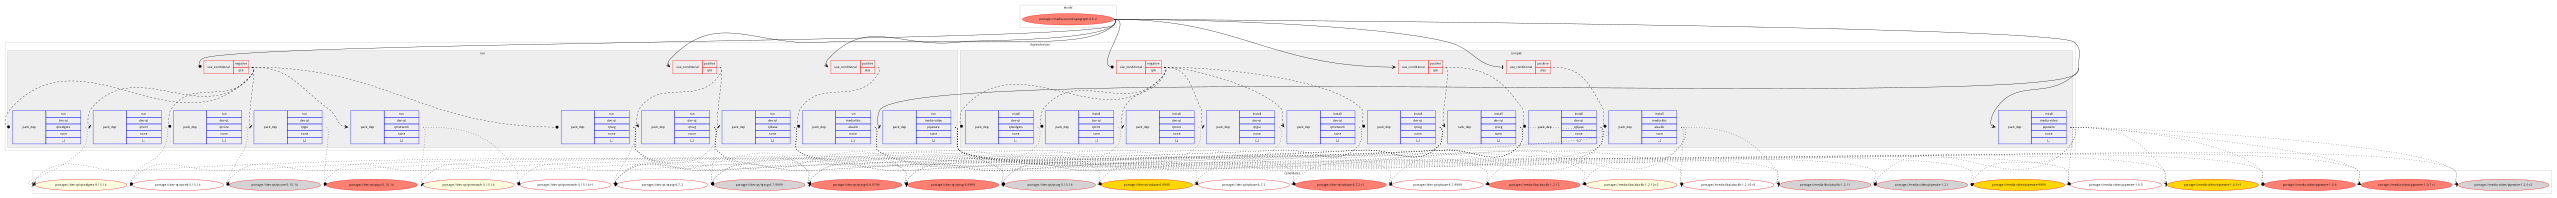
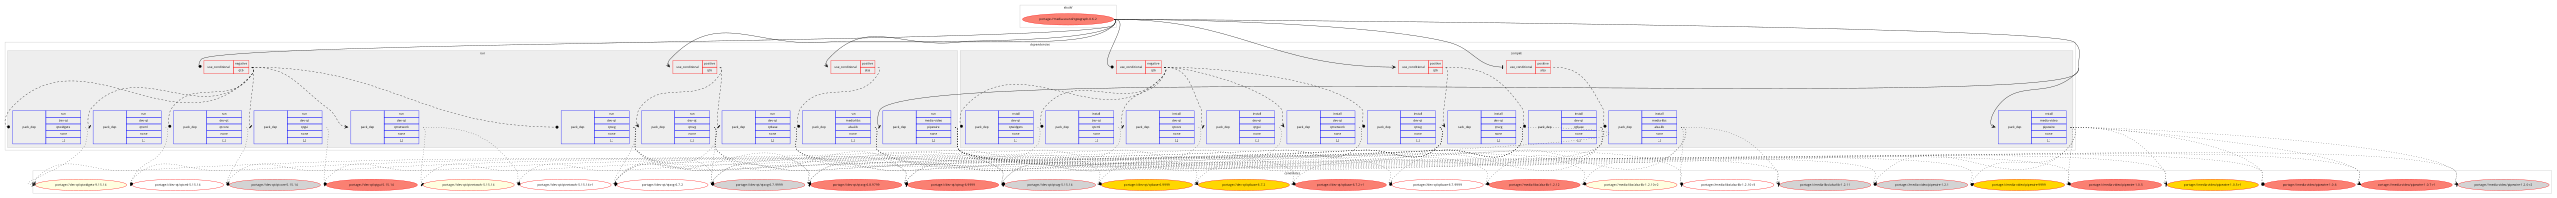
  digraph {
    compound=true
    concentrate=true
    fontname="Open Sans"
    fontsize=10
    newrank=true
    rankdir=TB
    ranksep=1.5
    node [color=red fontname="Open Sans" fontsize=10 style=filled]
    edge [arrowhead=dot fontname="Open Sans" headport=w style=dotted tailport=e weight=100]
    n1 [fillcolor=salmon label="portage://media-sound/qpwgraph-0.6.2" width=4]
    n2 [color=blue label=<<TABLE BORDER="0" CELLBORDER="1" CELLSPACING="0" CELLPADDING="4" WIDTH="220"><TR><TD ROWSPAN="6" CELLPADDING="30">pack_dep</TD></TR><TR><TD WIDTH="110">install</TD></TR><TR><TD>dev-qt</TD></TR><TR><TD>qtcore</TD></TR><TR><TD>none</TD></TR><TR><TD>[,,]</TD></TR></TABLE>> shape=none style=""]
    n3 [color=blue label=<<TABLE BORDER="0" CELLBORDER="1" CELLSPACING="0" CELLPADDING="4" WIDTH="220"><TR><TD ROWSPAN="6" CELLPADDING="30">pack_dep</TD></TR><TR><TD WIDTH="110">install</TD></TR><TR><TD>dev-qt</TD></TR><TR><TD>qtgui</TD></TR><TR><TD>none</TD></TR><TR><TD>[,,]</TD></TR></TABLE>> shape=none style=""]
    n4 [color=blue label=<<TABLE BORDER="0" CELLBORDER="1" CELLSPACING="0" CELLPADDING="4" WIDTH="220"><TR><TD ROWSPAN="6" CELLPADDING="30">pack_dep</TD></TR><TR><TD WIDTH="110">install</TD></TR><TR><TD>dev-qt</TD></TR><TR><TD>qtnetwork</TD></TR><TR><TD>none</TD></TR><TR><TD>[,,]</TD></TR></TABLE>> shape=none style=""]
    n5 [color=blue label=<<TABLE BORDER="0" CELLBORDER="1" CELLSPACING="0" CELLPADDING="4" WIDTH="220"><TR><TD ROWSPAN="6" CELLPADDING="30">pack_dep</TD></TR><TR><TD WIDTH="110">install</TD></TR><TR><TD>dev-qt</TD></TR><TR><TD>qtsvg</TD></TR><TR><TD>none</TD></TR><TR><TD>[,,]</TD></TR></TABLE>> shape=none style=""]
    n6 [color=blue label=<<TABLE BORDER="0" CELLBORDER="1" CELLSPACING="0" CELLPADDING="4" WIDTH="220"><TR><TD ROWSPAN="6" CELLPADDING="30">pack_dep</TD></TR><TR><TD WIDTH="110">install</TD></TR><TR><TD>dev-qt</TD></TR><TR><TD>qtwidgets</TD></TR><TR><TD>none</TD></TR><TR><TD>[,,]</TD></TR></TABLE>> shape=none style=""]
    n7 [color=blue label=<<TABLE BORDER="0" CELLBORDER="1" CELLSPACING="0" CELLPADDING="4" WIDTH="220"><TR><TD ROWSPAN="6" CELLPADDING="30">pack_dep</TD></TR><TR><TD WIDTH="110">install</TD></TR><TR><TD>dev-qt</TD></TR><TR><TD>qtxml</TD></TR><TR><TD>none</TD></TR><TR><TD>[,,]</TD></TR></TABLE>> shape=none style=""]
    n8 [label=<<TABLE BORDER="0" CELLBORDER="1" CELLSPACING="0" CELLPADDING="4"><TR><TD ROWSPAN="3" CELLPADDING="10">use_conditional</TD></TR><TR><TD>negative</TD></TR><TR><TD>qt6</TD></TR></TABLE>> shape=none style=""]
    n9 [color=blue label=<<TABLE BORDER="0" CELLBORDER="1" CELLSPACING="0" CELLPADDING="4" WIDTH="220"><TR><TD ROWSPAN="6" CELLPADDING="30">pack_dep</TD></TR><TR><TD WIDTH="110">install</TD></TR><TR><TD>media-libs</TD></TR><TR><TD>alsa-lib</TD></TR><TR><TD>none</TD></TR><TR><TD>[,,]</TD></TR></TABLE>> shape=none style=""]
    n10 [label=<<TABLE BORDER="0" CELLBORDER="1" CELLSPACING="0" CELLPADDING="4"><TR><TD ROWSPAN="3" CELLPADDING="10">use_conditional</TD></TR><TR><TD>positive</TD></TR><TR><TD>alsa</TD></TR></TABLE>> shape=none style=""]
    n11 [color=blue label=<<TABLE BORDER="0" CELLBORDER="1" CELLSPACING="0" CELLPADDING="4" WIDTH="220"><TR><TD ROWSPAN="6" CELLPADDING="30">pack_dep</TD></TR><TR><TD WIDTH="110">install</TD></TR><TR><TD>dev-qt</TD></TR><TR><TD>qtsvg</TD></TR><TR><TD>none</TD></TR><TR><TD>[,,]</TD></TR></TABLE>> shape=none style=""]
    n12 [color=blue label=<<TABLE BORDER="0" CELLBORDER="1" CELLSPACING="0" CELLPADDING="4" WIDTH="220"><TR><TD ROWSPAN="6" CELLPADDING="30">pack_dep</TD></TR><TR><TD WIDTH="110">install</TD></TR><TR><TD>dev-qt</TD></TR><TR><TD>qtbase</TD></TR><TR><TD>none</TD></TR><TR><TD>[,,]</TD></TR></TABLE>> shape=none style=""]
    n13 [label=<<TABLE BORDER="0" CELLBORDER="1" CELLSPACING="0" CELLPADDING="4"><TR><TD ROWSPAN="3" CELLPADDING="10">use_conditional</TD></TR><TR><TD>positive</TD></TR><TR><TD>qt6</TD></TR></TABLE>> shape=none style=""]
    n14 [color=blue label=<<TABLE BORDER="0" CELLBORDER="1" CELLSPACING="0" CELLPADDING="4" WIDTH="220"><TR><TD ROWSPAN="6" CELLPADDING="30">pack_dep</TD></TR><TR><TD WIDTH="110">install</TD></TR><TR><TD>media-video</TD></TR><TR><TD>pipewire</TD></TR><TR><TD>none</TD></TR><TR><TD>[,,]</TD></TR></TABLE>> shape=none style=""]
    n15 [color=blue label=<<TABLE BORDER="0" CELLBORDER="1" CELLSPACING="0" CELLPADDING="4" WIDTH="220"><TR><TD ROWSPAN="6" CELLPADDING="30">pack_dep</TD></TR><TR><TD WIDTH="110">run</TD></TR><TR><TD>dev-qt</TD></TR><TR><TD>qtcore</TD></TR><TR><TD>none</TD></TR><TR><TD>[,,]</TD></TR></TABLE>> shape=none style=""]
    n16 [color=blue label=<<TABLE BORDER="0" CELLBORDER="1" CELLSPACING="0" CELLPADDING="4" WIDTH="220"><TR><TD ROWSPAN="6" CELLPADDING="30">pack_dep</TD></TR><TR><TD WIDTH="110">run</TD></TR><TR><TD>dev-qt</TD></TR><TR><TD>qtgui</TD></TR><TR><TD>none</TD></TR><TR><TD>[,,]</TD></TR></TABLE>> shape=none style=""]
    n17 [color=blue label=<<TABLE BORDER="0" CELLBORDER="1" CELLSPACING="0" CELLPADDING="4" WIDTH="220"><TR><TD ROWSPAN="6" CELLPADDING="30">pack_dep</TD></TR><TR><TD WIDTH="110">run</TD></TR><TR><TD>dev-qt</TD></TR><TR><TD>qtnetwork</TD></TR><TR><TD>none</TD></TR><TR><TD>[,,]</TD></TR></TABLE>> shape=none style=""]
    n18 [color=blue label=<<TABLE BORDER="0" CELLBORDER="1" CELLSPACING="0" CELLPADDING="4" WIDTH="220"><TR><TD ROWSPAN="6" CELLPADDING="30">pack_dep</TD></TR><TR><TD WIDTH="110">run</TD></TR><TR><TD>dev-qt</TD></TR><TR><TD>qtsvg</TD></TR><TR><TD>none</TD></TR><TR><TD>[,,]</TD></TR></TABLE>> shape=none style=""]
    n19 [color=blue label=<<TABLE BORDER="0" CELLBORDER="1" CELLSPACING="0" CELLPADDING="4" WIDTH="220"><TR><TD ROWSPAN="6" CELLPADDING="30">pack_dep</TD></TR><TR><TD WIDTH="110">run</TD></TR><TR><TD>dev-qt</TD></TR><TR><TD>qtwidgets</TD></TR><TR><TD>none</TD></TR><TR><TD>[,,]</TD></TR></TABLE>> shape=none style=""]
    n20 [color=blue label=<<TABLE BORDER="0" CELLBORDER="1" CELLSPACING="0" CELLPADDING="4" WIDTH="220"><TR><TD ROWSPAN="6" CELLPADDING="30">pack_dep</TD></TR><TR><TD WIDTH="110">run</TD></TR><TR><TD>dev-qt</TD></TR><TR><TD>qtxml</TD></TR><TR><TD>none</TD></TR><TR><TD>[,,]</TD></TR></TABLE>> shape=none style=""]
    n21 [label=<<TABLE BORDER="0" CELLBORDER="1" CELLSPACING="0" CELLPADDING="4"><TR><TD ROWSPAN="3" CELLPADDING="10">use_conditional</TD></TR><TR><TD>negative</TD></TR><TR><TD>qt6</TD></TR></TABLE>> shape=none style=""]
    n22 [color=blue label=<<TABLE BORDER="0" CELLBORDER="1" CELLSPACING="0" CELLPADDING="4" WIDTH="220"><TR><TD ROWSPAN="6" CELLPADDING="30">pack_dep</TD></TR><TR><TD WIDTH="110">run</TD></TR><TR><TD>media-libs</TD></TR><TR><TD>alsa-lib</TD></TR><TR><TD>none</TD></TR><TR><TD>[,,]</TD></TR></TABLE>> shape=none style=""]
    n23 [label=<<TABLE BORDER="0" CELLBORDER="1" CELLSPACING="0" CELLPADDING="4"><TR><TD ROWSPAN="3" CELLPADDING="10">use_conditional</TD></TR><TR><TD>positive</TD></TR><TR><TD>alsa</TD></TR></TABLE>> shape=none style=""]
    n24 [color=blue label=<<TABLE BORDER="0" CELLBORDER="1" CELLSPACING="0" CELLPADDING="4" WIDTH="220"><TR><TD ROWSPAN="6" CELLPADDING="30">pack_dep</TD></TR><TR><TD WIDTH="110">run</TD></TR><TR><TD>dev-qt</TD></TR><TR><TD>qtbase</TD></TR><TR><TD>none</TD></TR><TR><TD>[,,]</TD></TR></TABLE>> shape=none style=""]
    n25 [color=blue label=<<TABLE BORDER="0" CELLBORDER="1" CELLSPACING="0" CELLPADDING="4" WIDTH="220"><TR><TD ROWSPAN="6" CELLPADDING="30">pack_dep</TD></TR><TR><TD WIDTH="110">run</TD></TR><TR><TD>dev-qt</TD></TR><TR><TD>qtsvg</TD></TR><TR><TD>none</TD></TR><TR><TD>[,,]</TD></TR></TABLE>> shape=none style=""]
    n26 [label=<<TABLE BORDER="0" CELLBORDER="1" CELLSPACING="0" CELLPADDING="4"><TR><TD ROWSPAN="3" CELLPADDING="10">use_conditional</TD></TR><TR><TD>positive</TD></TR><TR><TD>qt6</TD></TR></TABLE>> shape=none style=""]
    n27 [color=blue label=<<TABLE BORDER="0" CELLBORDER="1" CELLSPACING="0" CELLPADDING="4" WIDTH="220"><TR><TD ROWSPAN="6" CELLPADDING="30">pack_dep</TD></TR><TR><TD WIDTH="110">run</TD></TR><TR><TD>media-video</TD></TR><TR><TD>pipewire</TD></TR><TR><TD>none</TD></TR><TR><TD>[,,]</TD></TR></TABLE>> shape=none style=""]
    n28 [fillcolor=lightgrey label="portage://dev-qt/qtcore-5.15.14" width=4]
    n29 [fillcolor=salmon label="portage://dev-qt/qtgui-5.15.14" width=4]
    n30 [fillcolor=white label="portage://dev-qt/qtnetwork-5.15.14-r1" width=4]
    n31 [fillcolor=lightyellow label="portage://dev-qt/qtnetwork-5.15.14" width=4]
    n32 [fillcolor=salmon label="portage://dev-qt/qtsvg-6.9999" width=4]
    n33 [fillcolor=salmon label="portage://dev-qt/qtsvg-6.8.9799" width=4]
    n34 [fillcolor=lightgrey label="portage://dev-qt/qtsvg-6.7.9999" width=4]
    n35 [fillcolor=white label="portage://dev-qt/qtsvg-6.7.2" width=4]
    n36 [fillcolor=lightgrey label="portage://dev-qt/qtsvg-5.15.14" width=4]
    n37 [fillcolor=lightyellow label="portage://dev-qt/qtwidgets-9.15.14" width=4]
    n38 [fillcolor=white label="portage://dev-qt/qtxml-5.15.14" width=4]
    n39 [fillcolor=salmon label="portage://media-libs/alsa-lib-1.2.12" width=4]
    n40 [fillcolor=lightgrey label="portage://media-libs/alsa-lib-1.2.11" width=4]
    n41 [fillcolor=white label="portage://media-libs/alsa-lib-1.2.10-r3" width=4]
    n42 [fillcolor=lightyellow label="portage://media-libs/alsa-lib-1.2.10-r2" width=4]
    n43 [fillcolor=gold label="portage://dev-qt/qtbase-6.9999" width=4]
    n44 [fillcolor=white label="portage://dev-qt/qtbase-6.7.9999" width=4]
    n45 [fillcolor=salmon label="portage://dev-qt/qtbase-6.7.2-r1" width=4]
-   n46 [fillcolor=white label="portage://dev-qt/qtbase-6.7.2" width=4]
+   n46 [fillcolor=gold label="portage://dev-qt/qtbase-6.7.2" width=4]
    n47 [fillcolor=gold label="portage://media-video/pipewire-9999" width=4]
    n48 [fillcolor=lightgrey label="portage://media-video/pipewire-1.2.1" width=4]
    n49 [fillcolor=lightgrey label="portage://media-video/pipewire-1.2.0-r2" width=4]
    n50 [fillcolor=salmon label="portage://media-video/pipewire-1.0.7-r1" width=4]
    n51 [fillcolor=salmon label="portage://media-video/pipewire-1.0.6" width=4]
    n52 [fillcolor=gold label="portage://media-video/pipewire-1.0.5-r1" width=4]
-   n53 [fillcolor=white label="portage://media-video/pipewire-1.0.5" width=4]
+   n53 [fillcolor=salmon label="portage://media-video/pipewire-1.0.5" width=4]
    subgraph cluster_1 {
      color=gray
      label=<<i>ebuild</i>>
      n1
    }
    subgraph cluster_2 {
      color=gray
      label=<<i>dependencies</i>>
      subgraph cluster_3 {
        color=gray
        fillcolor="#eeeeee"
        label=<<i>compile</i>>
        style=filled
        subgraph sub_4 {
          color=gray
          fillcolor="#eeeeee"
          label=<<i>compile</i>>
          style=filled
          n8
          subgraph sub_5 {
            color=gray
            fillcolor="#eeeeee"
            label=<<i>compile</i>>
            style=filled
            n2
          }
          subgraph sub_6 {
            color=gray
            fillcolor="#eeeeee"
            label=<<i>compile</i>>
            style=filled
            n3
          }
          subgraph sub_7 {
            color=gray
            fillcolor="#eeeeee"
            label=<<i>compile</i>>
            style=filled
            n4
          }
          subgraph sub_8 {
            color=gray
            fillcolor="#eeeeee"
            label=<<i>compile</i>>
            style=filled
            n5
          }
          subgraph sub_9 {
            color=gray
            fillcolor="#eeeeee"
            label=<<i>compile</i>>
            style=filled
            n6
          }
          subgraph sub_10 {
            color=gray
            fillcolor="#eeeeee"
            label=<<i>compile</i>>
            style=filled
            n7
          }
        }
        subgraph sub_11 {
          color=gray
          fillcolor="#eeeeee"
          label=<<i>compile</i>>
          style=filled
          n10
          subgraph sub_12 {
            color=gray
            fillcolor="#eeeeee"
            label=<<i>compile</i>>
            style=filled
            n9
          }
        }
        subgraph sub_13 {
          color=gray
          fillcolor="#eeeeee"
          label=<<i>compile</i>>
          style=filled
          n13
          subgraph sub_14 {
            color=gray
            fillcolor="#eeeeee"
            label=<<i>compile</i>>
            style=filled
            n11
          }
          subgraph sub_15 {
            color=gray
            fillcolor="#eeeeee"
            label=<<i>compile</i>>
            style=filled
            n12
          }
        }
        subgraph sub_16 {
          color=gray
          fillcolor="#eeeeee"
          label=<<i>compile</i>>
          style=filled
          n14
        }
      }
      subgraph cluster_17 {
        color=gray
        fillcolor="#eeeeee"
        label=<<i>compile and run</i>>
        style=filled
      }
      subgraph cluster_18 {
        color=gray
        fillcolor="#eeeeee"
        label=<<i>run</i>>
        style=filled
        subgraph sub_19 {
          color=gray
          fillcolor="#eeeeee"
          label=<<i>run</i>>
          style=filled
          n21
          subgraph sub_20 {
            color=gray
            fillcolor="#eeeeee"
            label=<<i>run</i>>
            style=filled
            n15
          }
          subgraph sub_21 {
            color=gray
            fillcolor="#eeeeee"
            label=<<i>run</i>>
            style=filled
            n16
          }
          subgraph sub_22 {
            color=gray
            fillcolor="#eeeeee"
            label=<<i>run</i>>
            style=filled
            n17
          }
          subgraph sub_23 {
            color=gray
            fillcolor="#eeeeee"
            label=<<i>run</i>>
            style=filled
            n18
          }
          subgraph sub_24 {
            color=gray
            fillcolor="#eeeeee"
            label=<<i>run</i>>
            style=filled
            n19
          }
          subgraph sub_25 {
            color=gray
            fillcolor="#eeeeee"
            label=<<i>run</i>>
            style=filled
            n20
          }
        }
        subgraph sub_26 {
          color=gray
          fillcolor="#eeeeee"
          label=<<i>run</i>>
          style=filled
          n23
          subgraph sub_27 {
            color=gray
            fillcolor="#eeeeee"
            label=<<i>run</i>>
            style=filled
            n22
          }
        }
        subgraph sub_28 {
          color=gray
          fillcolor="#eeeeee"
          label=<<i>run</i>>
          style=filled
          n26
          subgraph sub_29 {
            color=gray
            fillcolor="#eeeeee"
            label=<<i>run</i>>
            style=filled
            n24
          }
          subgraph sub_30 {
            color=gray
            fillcolor="#eeeeee"
            label=<<i>run</i>>
            style=filled
            n25
          }
        }
        subgraph sub_31 {
          color=gray
          fillcolor="#eeeeee"
          label=<<i>run</i>>
          style=filled
          n27
        }
      }
    }
    subgraph cluster_32 {
      color=gray
      label=<<i>candidates</i>>
      rank=same
      subgraph sub_33 {
        color=black
        label=<<i>candidates</i>>
        nodesep=1
        rank=same
        n39
        n40
        n41
        n42
      }
      subgraph sub_34 {
        color=black
        label=<<i>candidates</i>>
        nodesep=1
        rank=same
        n38
      }
      subgraph sub_35 {
        color=black
        label=<<i>candidates</i>>
        nodesep=1
        rank=same
        n28
      }
      subgraph sub_36 {
        color=black
        label=<<i>candidates</i>>
        nodesep=1
        rank=same
        n29
      }
      subgraph sub_37 {
        color=black
        label=<<i>candidates</i>>
        nodesep=1
        rank=same
        n30
        n31
      }
      subgraph sub_38 {
        color=black
        label=<<i>candidates</i>>
        nodesep=1
        rank=same
        n32
        n33
        n34
        n35
        n36
      }
      subgraph sub_39 {
        color=black
        label=<<i>candidates</i>>
        nodesep=1
        rank=same
        n37
      }
      subgraph sub_40 {
        color=black
        label=<<i>candidates</i>>
        nodesep=1
        rank=same
        n43
        n44
        n45
        n46
      }
      subgraph sub_41 {
        color=black
        label=<<i>candidates</i>>
        nodesep=1
        rank=same
        n32
        n33
        n34
        n35
        n36
      }
      subgraph sub_42 {
        color=black
        label=<<i>candidates</i>>
        nodesep=1
        rank=same
        n47
        n48
        n49
        n50
        n51
        n52
        n53
      }
      subgraph sub_43 {
        color=black
        label=<<i>candidates</i>>
        nodesep=1
        rank=same
        n28
      }
      subgraph sub_44 {
        color=black
        label=<<i>candidates</i>>
        nodesep=1
        rank=same
        n29
      }
      subgraph sub_45 {
        color=black
        label=<<i>candidates</i>>
        nodesep=1
        rank=same
        n30
        n31
      }
      subgraph sub_46 {
        color=black
        label=<<i>candidates</i>>
        nodesep=1
        rank=same
        n32
        n33
        n34
        n35
        n36
      }
      subgraph sub_47 {
        color=black
        label=<<i>candidates</i>>
        nodesep=1
        rank=same
        n37
      }
      subgraph sub_48 {
        color=black
        label=<<i>candidates</i>>
        nodesep=1
        rank=same
        n38
      }
      subgraph sub_49 {
        color=black
        label=<<i>candidates</i>>
        nodesep=1
        rank=same
        n39
        n40
        n41
        n42
      }
      subgraph sub_50 {
        color=black
        label=<<i>candidates</i>>
        nodesep=1
        rank=same
        n43
        n44
        n45
        n46
      }
      subgraph sub_51 {
        color=black
        label=<<i>candidates</i>>
        nodesep=1
        rank=same
        n32
        n33
        n34
        n35
        n36
      }
      subgraph sub_52 {
        color=black
        label=<<i>candidates</i>>
        nodesep=1
        rank=same
        n47
        n48
        n49
        n50
        n51
        n52
        n53
      }
    }
    n1 -> n8 [style=solid weight=20]
    n1 -> n10 [arrowhead=tee style=solid weight=20]
    n1 -> n13 [arrowhead=vee style=solid weight=20]
    n1 -> n14 [arrowhead=vee style=solid weight=20]
    n1 -> n21 [style=solid weight=20]
    n1 -> n23 [arrowhead=vee style=solid weight=20]
    n1 -> n26 [arrowhead=vee style=solid weight=20]
    n1 -> n27 [arrowhead=tee style=solid weight=20]
    n2 -> n28 [arrowhead=vee]
    n3 -> n29 [arrowhead=tee]
    n4 -> n30 [arrowhead=vee]
    n4 -> n31 [arrowhead=tee]
    n5 -> n32 [arrowhead=vee]
    n5 -> n33 [arrowhead=vee]
    n5 -> n34
    n5 -> n35 [arrowhead=tee]
    n5 -> n36
    n6 -> n37 [arrowhead=vee]
    n7 -> n38
    n8 -> n2 [arrowhead=tee style=dashed weight=20]
    n8 -> n3 [arrowhead=tee style=dashed weight=20]
    n8 -> n4 [arrowhead=vee style=dashed weight=20]
    n8 -> n5 [style=dashed weight=20]
    n8 -> n6 [style=dashed weight=20]
    n8 -> n7 [style=dashed weight=20]
    n9 -> n39
    n9 -> n40 [arrowhead=vee]
    n9 -> n41
    n9 -> n42
    n10 -> n9 [style=dashed weight=20]
    n11 -> n32
    n11 -> n33 [arrowhead=vee]
    n11 -> n34
    n11 -> n35
    n11 -> n36
    n12 -> n43
    n12 -> n44 [arrowhead=vee]
    n12 -> n45
    n12 -> n46 [arrowhead=vee]
    n13 -> n11 [arrowhead=vee style=dashed weight=20]
    n13 -> n12 [style=dashed weight=20]
    n14 -> n47 [arrowhead=tee]
    n14 -> n48 [arrowhead=vee]
    n14 -> n49 [arrowhead=tee]
    n14 -> n50 [arrowhead=vee]
    n14 -> n51
    n14 -> n52 [arrowhead=vee]
    n14 -> n53
    n15 -> n28
    n16 -> n29
    n17 -> n30
    n17 -> n31 [arrowhead=tee]
    n18 -> n32 [arrowhead=tee]
    n18 -> n33 [arrowhead=tee]
    n18 -> n34
    n18 -> n35 [arrowhead=vee]
    n18 -> n36
    n19 -> n37 [arrowhead=vee]
    n20 -> n38 [arrowhead=tee]
    n21 -> n15 [style=dashed weight=20]
    n21 -> n16 [arrowhead=tee style=dashed weight=20]
    n21 -> n17 [arrowhead=vee style=dashed weight=20]
    n21 -> n18 [style=dashed weight=20]
    n21 -> n19 [style=dashed weight=20]
    n21 -> n20 [arrowhead=tee style=dashed weight=20]
    n22 -> n39 [arrowhead=vee]
    n22 -> n40 [arrowhead=tee]
    n22 -> n41 [arrowhead=tee]
    n22 -> n42 [arrowhead=vee]
    n23 -> n22 [style=dashed weight=20]
    n24 -> n43 [arrowhead=vee]
    n24 -> n44
    n24 -> n45 [arrowhead=vee]
    n24 -> n46 [arrowhead=vee]
    n25 -> n32 [arrowhead=tee]
    n25 -> n33 [arrowhead=tee]
    n25 -> n34 [arrowhead=vee]
    n25 -> n35 [arrowhead=tee]
    n25 -> n36 [arrowhead=tee]
    n26 -> n24 [arrowhead=tee style=dashed weight=20]
    n26 -> n25 [arrowhead=vee style=dashed weight=20]
    n27 -> n47
    n27 -> n48
    n27 -> n49 [arrowhead=vee]
    n27 -> n50 [arrowhead=vee]
    n27 -> n51
    n27 -> n52 [arrowhead=tee]
    n27 -> n53 [arrowhead=vee]
  }
